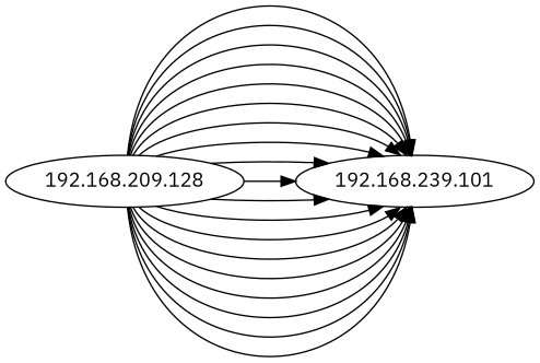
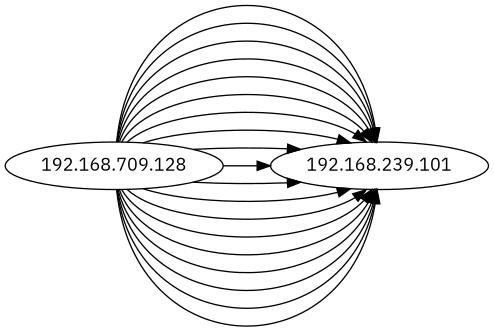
  digraph {
    rankdir=LR
    fontname="IBM Plex Sans"
    node [activity_score=0.86 degree=19 total_connections=19 fontname="IBM Plex Sans"]
    edge [conn_state_other=0.00 conn_state_partial=0.00 conn_state_rejected_reset=0.00 conn_state_successful=1.00 conn_state_suspicious=0.00 dst_port_type=0.50 history_length=0.80 local_orig=1.00 local_resp=1.00 orig_bytes=0.47 orig_ip_bytes=0.52 orig_pkts=0.19 protocol_ICMP=0.00 protocol_TCP=1.00 protocol_UDP=0.00 protocol_UNKNOWN=0.00 resp_bytes=0.38 resp_ip_bytes=0.51 resp_pkts=0.21 service_DNS=0.00 service_FTP=0.00 service_HTTP=0.00 service_SSH=0.00 service_UNKNOWN=1.00 src_port_type=0.50 timestamp_cos=-0.86 timestamp_sin=-0.52 fontname="IBM Plex Sans"]
-   "192.168.209.128" [in_degree=0 out_degree=19]
+   "192.168.209.128" [in_degree=0 out_degree=19 label="192.168.709.128"]
    "192.168.239.101" [in_degree=19 out_degree=0]
    "192.168.209.128" -> "192.168.239.101"
    "192.168.209.128" -> "192.168.239.101" [resp_ip_bytes=0.49 resp_pkts=0.20]
    "192.168.209.128" -> "192.168.239.101"
    "192.168.209.128" -> "192.168.239.101" [resp_ip_bytes=0.50]
    "192.168.209.128" -> "192.168.239.101"
    "192.168.209.128" -> "192.168.239.101"
    "192.168.209.128" -> "192.168.239.101"
    "192.168.209.128" -> "192.168.239.101" [src_port_type=1.00]
    "192.168.209.128" -> "192.168.239.101" [src_port_type=1.00]
    "192.168.209.128" -> "192.168.239.101" [src_port_type=1.00]
    "192.168.209.128" -> "192.168.239.101" [resp_ip_bytes=0.50 src_port_type=1.00]
    "192.168.209.128" -> "192.168.239.101" [resp_ip_bytes=0.50 src_port_type=1.00]
    "192.168.209.128" -> "192.168.239.101" [src_port_type=1.00]
    "192.168.209.128" -> "192.168.239.101" [resp_ip_bytes=0.50 resp_pkts=0.20 src_port_type=1.00]
    "192.168.209.128" -> "192.168.239.101" [resp_ip_bytes=0.50 src_port_type=1.00]
    "192.168.209.128" -> "192.168.239.101" [resp_ip_bytes=0.50]
    "192.168.209.128" -> "192.168.239.101" [resp_ip_bytes=0.50]
    "192.168.209.128" -> "192.168.239.101"
    "192.168.209.128" -> "192.168.239.101"
  }
